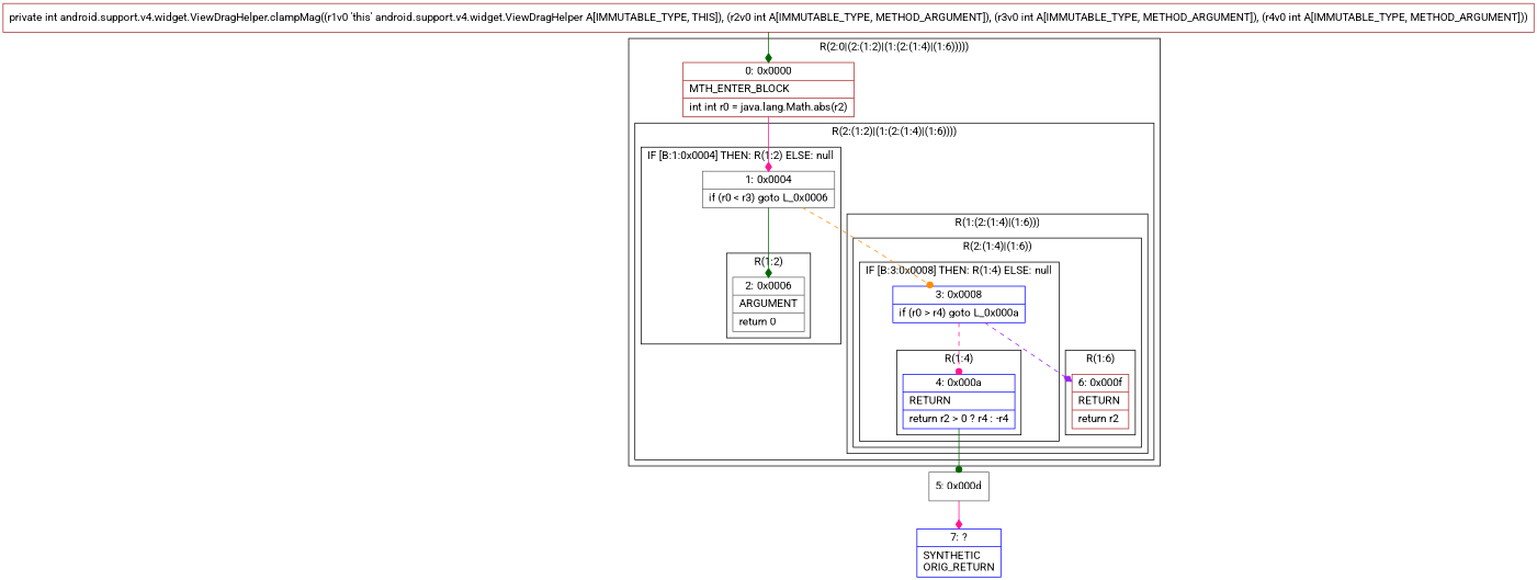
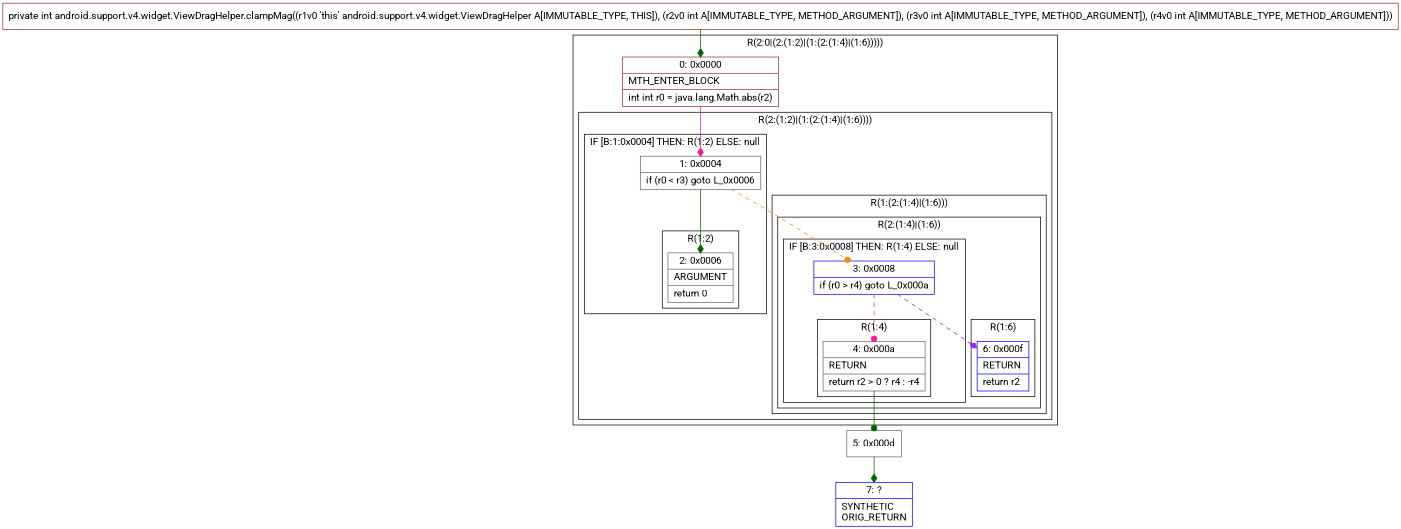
  digraph {
    fontname=Roboto
    node [color=gray40 fontname=Roboto shape=record]
    edge [arrowhead=diamond color=darkgreen fontname=Roboto]
    n1 [label="{2\:\ 0x0006|ARGUMENT\l|return 0\l}"]
    n2 [label="{1\:\ 0x0004|if (r0 \< r3) goto L_0x0006\l}"]
-   n3 [color=blue label="{4\:\ 0x000a|RETURN\l|return r2 \> 0 ? r4 : \-r4\l}"]
+   n3 [label="{4\:\ 0x000a|RETURN\l|return r2 \> 0 ? r4 : \-r4\l}"]
    n4 [color=blue label="{3\:\ 0x0008|if (r0 \> r4) goto L_0x000a\l}"]
-   n5 [color=brown label="{6\:\ 0x000f|RETURN\l|return r2\l}"]
+   n5 [color=blue label="{6\:\ 0x000f|RETURN\l|return r2\l}"]
    n6 [color=brown label="{0\:\ 0x0000|MTH_ENTER_BLOCK\l|int int r0 = java.lang.Math.abs(r2)\l}"]
    n7 [label="{5\:\ 0x000d}"]
    n8 [color=blue label="{7\:\ ?|SYNTHETIC\lORIG_RETURN\l}"]
    n9 [color=brown label="{private int android.support.v4.widget.ViewDragHelper.clampMag((r1v0 'this' android.support.v4.widget.ViewDragHelper A[IMMUTABLE_TYPE, THIS]), (r2v0 int A[IMMUTABLE_TYPE, METHOD_ARGUMENT]), (r3v0 int A[IMMUTABLE_TYPE, METHOD_ARGUMENT]), (r4v0 int A[IMMUTABLE_TYPE, METHOD_ARGUMENT])) }"]
    subgraph cluster_1 {
      label="R(2:0|(2:(1:2)|(1:(2:(1:4)|(1:6)))))"
      n6
      subgraph cluster_2 {
        label="R(2:(1:2)|(1:(2:(1:4)|(1:6))))"
        subgraph cluster_3 {
          label="IF [B:1:0x0004] THEN: R(1:2) ELSE: null"
          n2
          subgraph cluster_4 {
            label="R(1:2)"
            n1
          }
        }
        subgraph cluster_5 {
          label="R(1:(2:(1:4)|(1:6)))"
          subgraph cluster_6 {
            label="R(2:(1:4)|(1:6))"
            subgraph cluster_7 {
              label="IF [B:3:0x0008] THEN: R(1:4) ELSE: null"
              n4
              subgraph cluster_8 {
                label="R(1:4)"
                n3
              }
            }
            subgraph cluster_9 {
              label="R(1:6)"
              n5
            }
          }
        }
      }
    }
    n2 -> n1
    n2 -> n4 [arrowhead=dot color=darkorange style=dashed]
    n3 -> n7 [arrowhead=dot]
    n4 -> n3 [arrowhead=dot color=deeppink style=dashed]
    n4 -> n5 [color=purple style=dashed]
    n6 -> n2 [color=deeppink]
-   n7 -> n8 [color=deeppink]
+   n7 -> n8
    n9 -> n6
  }
